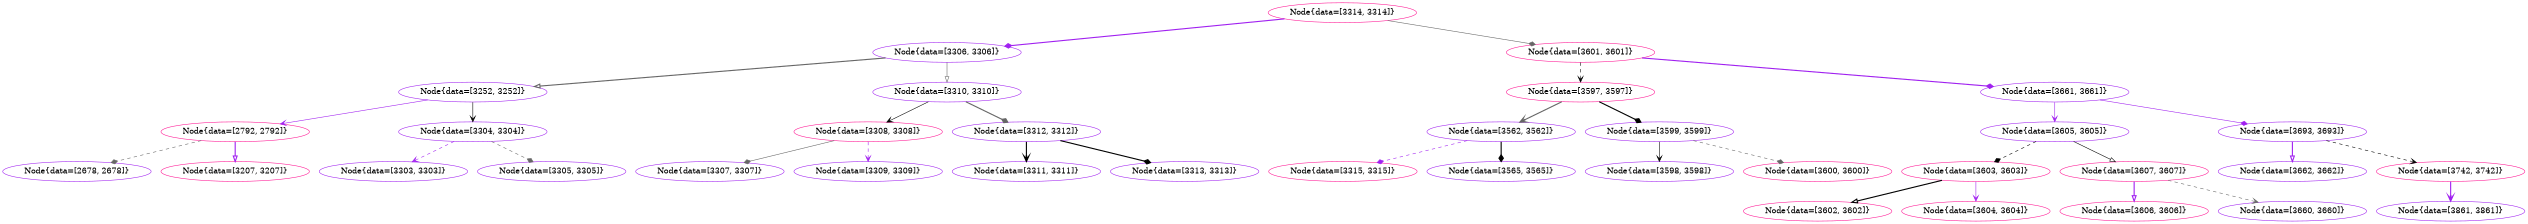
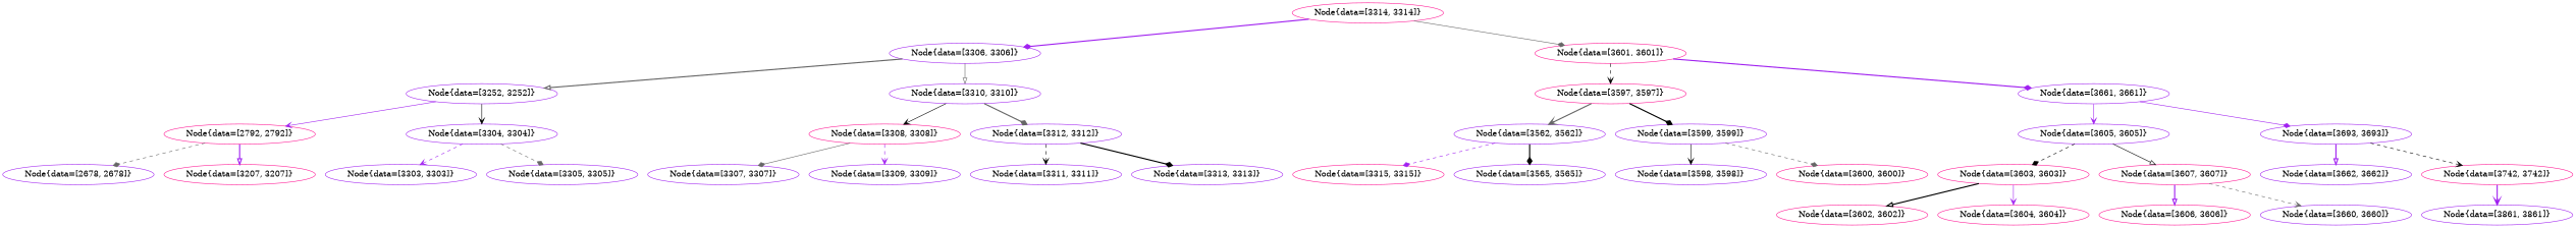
  digraph {
    node [color=purple]
    edge [arrowhead=diamond color=purple style=bold]
    n1 [color=deeppink label="Node{data=[3314, 3314]}"]
    n2 [label="Node{data=[3306, 3306]}"]
    n3 [color=deeppink label="Node{data=[3601, 3601]}"]
    n4 [label="Node{data=[3252, 3252]}"]
    n5 [label="Node{data=[3310, 3310]}"]
    n6 [color=deeppink label="Node{data=[3597, 3597]}"]
    n7 [label="Node{data=[3661, 3661]}"]
    n8 [color=deeppink label="Node{data=[2792, 2792]}"]
    n9 [label="Node{data=[3304, 3304]}"]
    n10 [color=deeppink label="Node{data=[3308, 3308]}"]
    n11 [label="Node{data=[3312, 3312]}"]
    n12 [label="Node{data=[2678, 2678]}"]
    n13 [color=deeppink label="Node{data=[3207, 3207]}"]
    n14 [label="Node{data=[3303, 3303]}"]
    n15 [label="Node{data=[3305, 3305]}"]
    n16 [label="Node{data=[3307, 3307]}"]
    n17 [label="Node{data=[3309, 3309]}"]
    n18 [label="Node{data=[3311, 3311]}"]
    n19 [label="Node{data=[3313, 3313]}"]
    n20 [label="Node{data=[3562, 3562]}"]
    n21 [label="Node{data=[3599, 3599]}"]
    n22 [label="Node{data=[3605, 3605]}"]
    n23 [label="Node{data=[3693, 3693]}"]
    n24 [color=deeppink label="Node{data=[3315, 3315]}"]
    n25 [label="Node{data=[3565, 3565]}"]
    n26 [label="Node{data=[3598, 3598]}"]
    n27 [color=deeppink label="Node{data=[3600, 3600]}"]
    n28 [color=deeppink label="Node{data=[3603, 3603]}"]
    n29 [color=deeppink label="Node{data=[3607, 3607]}"]
    n30 [label="Node{data=[3662, 3662]}"]
    n31 [color=deeppink label="Node{data=[3742, 3742]}"]
    n32 [color=deeppink label="Node{data=[3602, 3602]}"]
    n33 [color=deeppink label="Node{data=[3604, 3604]}"]
    n34 [color=deeppink label="Node{data=[3606, 3606]}"]
    n35 [label="Node{data=[3660, 3660]}"]
    n36 [label="Node{data=[3861, 3861]}"]
    n1 -> n2
    n1 -> n3 [color=gray40 style=solid]
    n2 -> n4 [arrowhead=onormal color=gray40]
    n2 -> n5 [arrowhead=onormal color=gray40 style=solid]
    n3 -> n6 [arrowhead=vee color=black style=dashed]
    n3 -> n7
    n4 -> n8 [arrowhead=vee style=solid]
    n4 -> n9 [arrowhead=vee color=black style=solid]
    n5 -> n10 [arrowhead=vee color=black style=solid]
    n5 -> n11 [color=gray40]
    n6 -> n20 [arrowhead=vee color=gray40]
    n6 -> n21 [color=black]
    n7 -> n22 [arrowhead=vee style=solid]
    n7 -> n23 [style=solid]
    n8 -> n12 [color=gray40 style=dashed]
    n8 -> n13 [arrowhead=onormal]
    n9 -> n14 [arrowhead=vee style=dashed]
    n9 -> n15 [color=gray40 style=dashed]
    n10 -> n16 [color=gray40 style=solid]
    n10 -> n17 [arrowhead=vee style=dashed]
-   n11 -> n18 [arrowhead=vee color=black]
+   n11 -> n18 [arrowhead=vee color=black style=dashed]
    n11 -> n19 [color=black]
    n20 -> n24 [style=dashed]
    n20 -> n25 [color=black]
    n21 -> n26 [arrowhead=vee color=black style=solid]
    n21 -> n27 [color=gray40 style=dashed]
    n22 -> n28 [color=black style=dashed]
    n22 -> n29 [arrowhead=onormal color=black style=solid]
    n23 -> n30 [arrowhead=onormal]
    n23 -> n31 [arrowhead=vee color=black style=dashed]
    n28 -> n32 [arrowhead=onormal color=black]
    n28 -> n33 [arrowhead=vee style=solid]
    n29 -> n34 [arrowhead=onormal]
    n29 -> n35 [arrowhead=vee color=gray40 style=dashed]
    n31 -> n36 [arrowhead=vee]
  }
